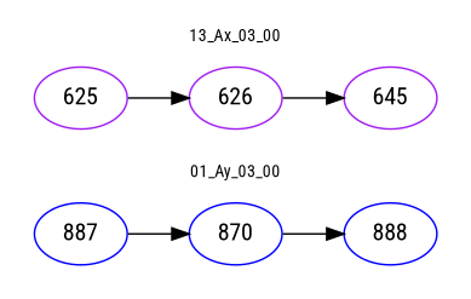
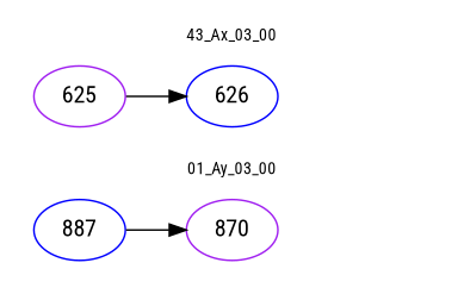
  digraph {
    fontname="Roboto Condensed"
    rankdir=LR
    node [color=blue fontname="Roboto Condensed"]
    edge [color=black fontname="Roboto Condensed"]
    n1 [label=887]
-   n2 [label=870]
-   n3 [label=888]
+   n2 [color=purple label=870]
    n4 [color=purple label=625]
-   n5 [color=purple label=626]
-   n6 [color=purple label=645]
+   n5 [label=626]
    subgraph cluster_1 {
      color=white
      fontsize=10
      label="01_Ay_03_00"
      n1
      n2
-     n3
    }
    subgraph cluster_2 {
      color=white
      fontsize=10
-     label="13_Ax_03_00"
+     label="43_Ax_03_00"
      n4
      n5
-     n6
    }
    n1 -> n2
-   n2 -> n3
    n4 -> n5
-   n5 -> n6
  }
